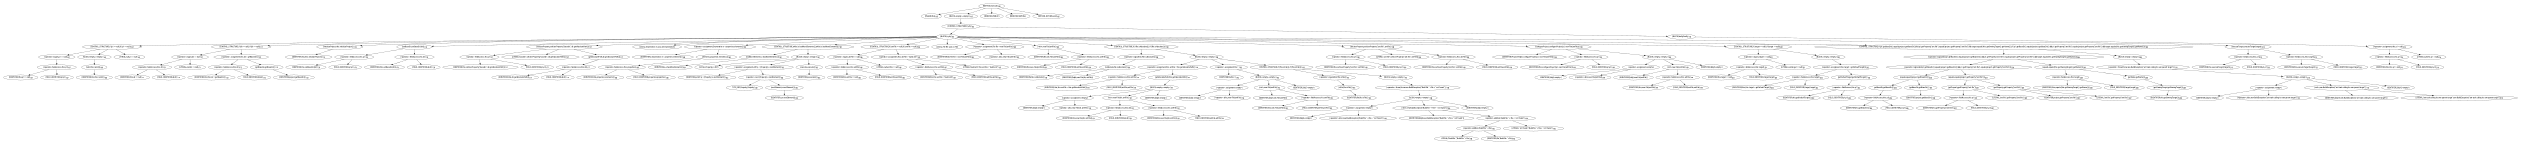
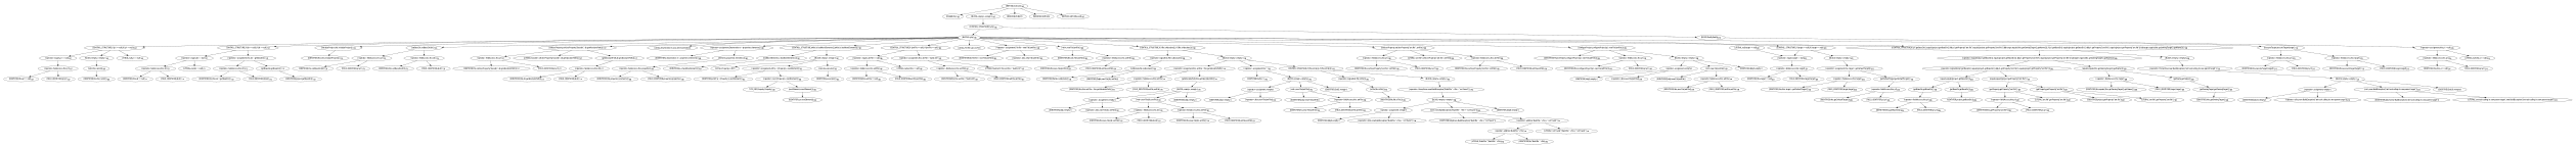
  digraph {
    fontname="Roboto Condensed"
    node [fontname="Roboto Condensed"]
    edge [fontname="Roboto Condensed"]
    n1 [label=<(METHOD,execute)<SUB>165</SUB>>]
    n2 [label=<(PARAM,this)<SUB>165</SUB>>]
    n3 [label=<(BLOCK,&lt;empty&gt;,&lt;empty&gt;)<SUB>165</SUB>>]
    n4 [label=<(MODIFIER,PUBLIC)>]
    n5 [label=<(MODIFIER,VIRTUAL)>]
    n6 [label=<(METHOD_RETURN,void)<SUB>165</SUB>>]
    n7 [label=<(CONTROL_STRUCTURE,try,try)<SUB>166</SUB>>]
    n8 [label=<(BLOCK,try,try)<SUB>166</SUB>>]
    n9 [label=<(BLOCK,finally,finally)<SUB>214</SUB>>]
    n10 [label=<(CONTROL_STRUCTURE,if (p1 == null),if (p1 == null))<SUB>167</SUB>>]
    n11 [label=<(CONTROL_STRUCTURE,if (dir == null),if (dir == null))<SUB>171</SUB>>]
    n12 [label=<(initializeProject,this.initializeProject())<SUB>174</SUB>>]
    n13 [label=<(setBaseDir,setBaseDir(dir))<SUB>176</SUB>>]
    n14 [label=<(setUserProperty,setUserProperty(&quot;basedir&quot;, dir.getAbsolutePath()))<SUB>177</SUB>>]
    n15 [label=<(LOCAL,Enumeration e: java.util.Enumeration)>]
    n16 [label=<(&lt;operator&gt;.assignment,Enumeration e = properties.elements())<SUB>180</SUB>>]
    n17 [label=<(CONTROL_STRUCTURE,while (e.hasMoreElements()),while (e.hasMoreElements()))<SUB>181</SUB>>]
    n18 [label=<(CONTROL_STRUCTURE,if (antFile == null),if (antFile == null))<SUB>186</SUB>>]
    n19 [label=<(LOCAL,File file: java.io.File)>]
    n20 [label=<(&lt;operator&gt;.assignment,File file = new File(antFile))<SUB>189</SUB>>]
    n21 [label=<(&lt;init&gt;,new File(antFile))<SUB>189</SUB>>]
    n22 [label=<(CONTROL_STRUCTURE,if (!file.isAbsolute()),if (!file.isAbsolute()))<SUB>190</SUB>>]
    n23 [label=<(setUserProperty,setUserProperty(&quot;ant.file&quot;, antFile))<SUB>198</SUB>>]
    n24 [label=<(configureProject,configureProject(p1, new File(antFile)))<SUB>199</SUB>>]
    n25 [label=<(CONTROL_STRUCTURE,if (target == null),if (target == null))<SUB>201</SUB>>]
    n26 [label=<(CONTROL_STRUCTURE,if (p1.getBaseDir().equals(project.getBaseDir()) &amp;&amp; p1.getProperty(&quot;ant.file&quot;).equals(project.getProperty(&quot;ant.file&quot;)) &amp;&amp; target.equals(this.getOwningTarget().getName())),if (p1.getBaseDir().equals(project.getBaseDir()) &amp;&amp; p1.getProperty(&quot;ant.file&quot;).equals(project.getProperty(&quot;ant.file&quot;)) &amp;&amp; target.equals(this.getOwningTarget().getName())))<SUB>206</SUB>>]
    n27 [label=<(executeTarget,executeTarget(target))<SUB>213</SUB>>]
    n28 [label=<(&lt;operator&gt;.assignment,this.p1 = null)<SUB>216</SUB>>]
    n29 [label=<(&lt;operator&gt;.equals,p1 == null)<SUB>167</SUB>>]
    n30 [label=<(BLOCK,&lt;empty&gt;,&lt;empty&gt;)<SUB>167</SUB>>]
    n31 [label=<(LITERAL,null,p1 == null)<SUB>167</SUB>>]
    n32 [label=<(&lt;operator&gt;.equals,dir == null)<SUB>171</SUB>>]
    n33 [label=<(&lt;operator&gt;.assignment,this.dir = getBaseDir())<SUB>172</SUB>>]
    n34 [label=<(IDENTIFIER,this,this.initializeProject())<SUB>174</SUB>>]
    n35 [label=<(&lt;operator&gt;.fieldAccess,this.p1)<SUB>176</SUB>>]
    n36 [label=<(&lt;operator&gt;.fieldAccess,this.dir)<SUB>176</SUB>>]
    n37 [label=<(&lt;operator&gt;.fieldAccess,this.p1)<SUB>177</SUB>>]
    n38 [label=<(LITERAL,&quot;basedir&quot;,setUserProperty(&quot;basedir&quot;, dir.getAbsolutePath()))<SUB>177</SUB>>]
    n39 [label=<(getAbsolutePath,dir.getAbsolutePath())<SUB>177</SUB>>]
    n40 [label=<(IDENTIFIER,e,Enumeration e = properties.elements())<SUB>180</SUB>>]
    n41 [label=<(elements,properties.elements())<SUB>180</SUB>>]
    n42 [label=<(hasMoreElements,e.hasMoreElements())<SUB>181</SUB>>]
    n43 [label=<(BLOCK,&lt;empty&gt;,&lt;empty&gt;)<SUB>181</SUB>>]
    n44 [label=<(&lt;operator&gt;.equals,antFile == null)<SUB>186</SUB>>]
    n45 [label=<(&lt;operator&gt;.assignment,this.antFile = &quot;build.xml&quot;)<SUB>187</SUB>>]
    n46 [label=<(IDENTIFIER,file,File file = new File(antFile))<SUB>189</SUB>>]
    n47 [label=<(&lt;operator&gt;.alloc,new File(antFile))<SUB>189</SUB>>]
    n48 [label=<(IDENTIFIER,file,new File(antFile))<SUB>189</SUB>>]
    n49 [label=<(&lt;operator&gt;.fieldAccess,this.antFile)<SUB>189</SUB>>]
    n50 [label=<(&lt;operator&gt;.logicalNot,!file.isAbsolute())<SUB>190</SUB>>]
    n51 [label=<(BLOCK,&lt;empty&gt;,&lt;empty&gt;)<SUB>190</SUB>>]
    n52 [label=<(&lt;operator&gt;.fieldAccess,this.p1)<SUB>198</SUB>>]
    n53 [label=<(LITERAL,&quot;ant.file&quot;,setUserProperty(&quot;ant.file&quot;, antFile))<SUB>198</SUB>>]
    n54 [label=<(&lt;operator&gt;.fieldAccess,this.antFile)<SUB>198</SUB>>]
    n55 [label=<(IDENTIFIER,ProjectHelper,configureProject(p1, new File(antFile)))<SUB>199</SUB>>]
    n56 [label=<(&lt;operator&gt;.fieldAccess,this.p1)<SUB>199</SUB>>]
    n57 [label=<(BLOCK,&lt;empty&gt;,&lt;empty&gt;)<SUB>199</SUB>>]
    n58 [label=<(&lt;operator&gt;.equals,target == null)<SUB>201</SUB>>]
    n59 [label=<(BLOCK,&lt;empty&gt;,&lt;empty&gt;)<SUB>201</SUB>>]
    n60 [label=<(&lt;operator&gt;.logicalAnd,p1.getBaseDir().equals(project.getBaseDir()) &amp;&amp; p1.getProperty(&quot;ant.file&quot;).equals(project.getProperty(&quot;ant.file&quot;)) &amp;&amp; target.equals(this.getOwningTarget().getName()))<SUB>206</SUB>>]
    n61 [label=<(BLOCK,&lt;empty&gt;,&lt;empty&gt;)<SUB>208</SUB>>]
    n62 [label=<(&lt;operator&gt;.fieldAccess,this.p1)<SUB>213</SUB>>]
    n63 [label=<(&lt;operator&gt;.fieldAccess,this.target)<SUB>213</SUB>>]
    n64 [label=<(&lt;operator&gt;.fieldAccess,this.p1)<SUB>167</SUB>>]
    n65 [label=<(reinit,this.reinit())<SUB>168</SUB>>]
    n66 [label=<(IDENTIFIER,this,p1 == null)<SUB>167</SUB>>]
    n67 [label=<(FIELD_IDENTIFIER,p1,p1)<SUB>167</SUB>>]
    n68 [label=<(IDENTIFIER,this,this.reinit())<SUB>168</SUB>>]
    n69 [label=<(&lt;operator&gt;.fieldAccess,this.dir)<SUB>171</SUB>>]
    n70 [label=<(LITERAL,null,dir == null)<SUB>171</SUB>>]
    n71 [label=<(&lt;operator&gt;.fieldAccess,this.dir)<SUB>172</SUB>>]
    n72 [label=<(getBaseDir,getBaseDir())<SUB>172</SUB>>]
    n73 [label=<(IDENTIFIER,this,dir == null)<SUB>171</SUB>>]
    n74 [label=<(FIELD_IDENTIFIER,dir,dir)<SUB>171</SUB>>]
    n75 [label=<(IDENTIFIER,this,this.dir = getBaseDir())<SUB>172</SUB>>]
    n76 [label=<(FIELD_IDENTIFIER,dir,dir)<SUB>172</SUB>>]
    n77 [label=<(IDENTIFIER,project,getBaseDir())<SUB>172</SUB>>]
    n78 [label=<(IDENTIFIER,this,setBaseDir(dir))<SUB>176</SUB>>]
    n79 [label=<(FIELD_IDENTIFIER,p1,p1)<SUB>176</SUB>>]
    n80 [label=<(IDENTIFIER,this,setBaseDir(dir))<SUB>176</SUB>>]
    n81 [label=<(FIELD_IDENTIFIER,dir,dir)<SUB>176</SUB>>]
    n82 [label=<(IDENTIFIER,this,setUserProperty(&quot;basedir&quot;, dir.getAbsolutePath()))<SUB>177</SUB>>]
    n83 [label=<(FIELD_IDENTIFIER,p1,p1)<SUB>177</SUB>>]
    n84 [label=<(&lt;operator&gt;.fieldAccess,this.dir)<SUB>177</SUB>>]
    n85 [label=<(IDENTIFIER,this,dir.getAbsolutePath())<SUB>177</SUB>>]
    n86 [label=<(FIELD_IDENTIFIER,dir,dir)<SUB>177</SUB>>]
    n87 [label=<(&lt;operator&gt;.fieldAccess,this.properties)<SUB>180</SUB>>]
    n88 [label=<(IDENTIFIER,this,properties.elements())<SUB>180</SUB>>]
    n89 [label=<(FIELD_IDENTIFIER,properties,properties)<SUB>180</SUB>>]
    n90 [label=<(IDENTIFIER,e,e.hasMoreElements())<SUB>181</SUB>>]
    n91 [label=<(LOCAL,Property p: ANY)>]
    n92 [label=<(&lt;operator&gt;.assignment,ANY p = (Property) e.nextElement())<SUB>182</SUB>>]
    n93 [label=<(execute,execute())<SUB>183</SUB>>]
    n94 [label=<(IDENTIFIER,p,ANY p = (Property) e.nextElement())<SUB>182</SUB>>]
    n95 [label=<(&lt;operator&gt;.cast,(Property) e.nextElement())<SUB>182</SUB>>]
    n96 [label=<(IDENTIFIER,p,execute())<SUB>183</SUB>>]
    n97 [label=<(TYPE_REF,Property,Property)<SUB>182</SUB>>]
    n98 [label=<(nextElement,e.nextElement())<SUB>182</SUB>>]
    n99 [label=<(IDENTIFIER,e,e.nextElement())<SUB>182</SUB>>]
    n100 [label=<(&lt;operator&gt;.fieldAccess,this.antFile)<SUB>186</SUB>>]
    n101 [label=<(LITERAL,null,antFile == null)<SUB>186</SUB>>]
    n102 [label=<(&lt;operator&gt;.fieldAccess,this.antFile)<SUB>187</SUB>>]
    n103 [label=<(LITERAL,&quot;build.xml&quot;,this.antFile = &quot;build.xml&quot;)<SUB>187</SUB>>]
    n104 [label=<(IDENTIFIER,this,antFile == null)<SUB>186</SUB>>]
    n105 [label=<(FIELD_IDENTIFIER,antFile,antFile)<SUB>186</SUB>>]
    n106 [label=<(IDENTIFIER,this,this.antFile = &quot;build.xml&quot;)<SUB>187</SUB>>]
    n107 [label=<(FIELD_IDENTIFIER,antFile,antFile)<SUB>187</SUB>>]
    n108 [label=<(IDENTIFIER,this,new File(antFile))<SUB>189</SUB>>]
    n109 [label=<(FIELD_IDENTIFIER,antFile,antFile)<SUB>189</SUB>>]
    n110 [label=<(isAbsolute,file.isAbsolute())<SUB>190</SUB>>]
    n111 [label=<(&lt;operator&gt;.assignment,this.antFile = this.getAbsolutePath())<SUB>191</SUB>>]
    n112 [label=<(&lt;operator&gt;.assignment,file = )<SUB>192</SUB>>]
    n113 [label=<(CONTROL_STRUCTURE,if (!file.isFile()),if (!file.isFile()))<SUB>193</SUB>>]
    n114 [label=<(IDENTIFIER,file,file.isAbsolute())<SUB>190</SUB>>]
    n115 [label=<(IDENTIFIER,$obj6,new File(dir, antFile))>]
    n116 [label=<(&lt;operator&gt;.fieldAccess,this.antFile)<SUB>191</SUB>>]
    n117 [label=<(getAbsolutePath,this.getAbsolutePath())<SUB>191</SUB>>]
    n118 [label=<(IDENTIFIER,file,file = )<SUB>192</SUB>>]
    n119 [label=<(BLOCK,&lt;empty&gt;,&lt;empty&gt;)<SUB>192</SUB>>]
    n120 [label=<(&lt;operator&gt;.logicalNot,!file.isFile())<SUB>193</SUB>>]
    n121 [label=<(BLOCK,&lt;empty&gt;,&lt;empty&gt;)<SUB>193</SUB>>]
    n122 [label=<(IDENTIFIER,this,this.antFile = this.getAbsolutePath())<SUB>191</SUB>>]
    n123 [label=<(FIELD_IDENTIFIER,antFile,antFile)<SUB>191</SUB>>]
    n124 [label=<(BLOCK,&lt;empty&gt;,&lt;empty&gt;)<SUB>191</SUB>>]
    n125 [label=<(&lt;operator&gt;.assignment,&lt;empty&gt;)>]
    n126 [label=<(&lt;init&gt;,new File(dir, antFile))<SUB>191</SUB>>]
    n127 [label=<(IDENTIFIER,$obj6,&lt;empty&gt;)>]
    n128 [label=<(IDENTIFIER,$obj6,&lt;empty&gt;)>]
    n129 [label=<(&lt;operator&gt;.alloc,new File(dir, antFile))<SUB>191</SUB>>]
    n130 [label=<(&lt;operator&gt;.fieldAccess,this.dir)<SUB>191</SUB>>]
    n131 [label=<(&lt;operator&gt;.fieldAccess,this.antFile)<SUB>191</SUB>>]
    n132 [label=<(IDENTIFIER,this,new File(dir, antFile))<SUB>191</SUB>>]
    n133 [label=<(FIELD_IDENTIFIER,dir,dir)<SUB>191</SUB>>]
    n134 [label=<(IDENTIFIER,this,new File(dir, antFile))<SUB>191</SUB>>]
    n135 [label=<(FIELD_IDENTIFIER,antFile,antFile)<SUB>191</SUB>>]
    n136 [label=<(&lt;operator&gt;.assignment,&lt;empty&gt;)>]
    n137 [label=<(&lt;init&gt;,new File(antFile))<SUB>192</SUB>>]
    n138 [label=<(IDENTIFIER,$obj7,&lt;empty&gt;)>]
    n139 [label=<(IDENTIFIER,$obj7,&lt;empty&gt;)>]
    n140 [label=<(&lt;operator&gt;.alloc,new File(antFile))<SUB>192</SUB>>]
    n141 [label=<(IDENTIFIER,$obj7,new File(antFile))>]
    n142 [label=<(&lt;operator&gt;.fieldAccess,this.antFile)<SUB>192</SUB>>]
    n143 [label=<(IDENTIFIER,this,new File(antFile))<SUB>192</SUB>>]
    n144 [label=<(FIELD_IDENTIFIER,antFile,antFile)<SUB>192</SUB>>]
    n145 [label=<(isFile,file.isFile())<SUB>193</SUB>>]
    n146 [label=<(&lt;operator&gt;.throw,throw new BuildException(&quot;Build file &quot; + file + &quot; not found.&quot;);)<SUB>194</SUB>>]
    n147 [label=<(IDENTIFIER,file,file.isFile())<SUB>193</SUB>>]
    n148 [label=<(BLOCK,&lt;empty&gt;,&lt;empty&gt;)<SUB>194</SUB>>]
    n149 [label=<(&lt;operator&gt;.assignment,&lt;empty&gt;)>]
    n150 [label=<(&lt;init&gt;,new BuildException(&quot;Build file &quot; + file + &quot; not found.&quot;))<SUB>194</SUB>>]
    n151 [label=<(IDENTIFIER,$obj8,&lt;empty&gt;)>]
    n152 [label=<(IDENTIFIER,$obj8,&lt;empty&gt;)>]
    n153 [label=<(&lt;operator&gt;.alloc,new BuildException(&quot;Build file &quot; + file + &quot; not found.&quot;))<SUB>194</SUB>>]
    n154 [label=<(IDENTIFIER,$obj8,new BuildException(&quot;Build file &quot; + file + &quot; not found.&quot;))>]
    n155 [label=<(&lt;operator&gt;.addition,&quot;Build file &quot; + file + &quot; not found.&quot;)<SUB>194</SUB>>]
    n156 [label=<(&lt;operator&gt;.addition,&quot;Build file &quot; + file)<SUB>194</SUB>>]
    n157 [label=<(LITERAL,&quot; not found.&quot;,&quot;Build file &quot; + file + &quot; not found.&quot;)<SUB>194</SUB>>]
    n158 [label=<(LITERAL,&quot;Build file &quot;,&quot;Build file &quot; + file)<SUB>194</SUB>>]
    n159 [label=<(IDENTIFIER,file,&quot;Build file &quot; + file)<SUB>194</SUB>>]
    n160 [label=<(IDENTIFIER,this,setUserProperty(&quot;ant.file&quot;, antFile))<SUB>198</SUB>>]
    n161 [label=<(FIELD_IDENTIFIER,p1,p1)<SUB>198</SUB>>]
    n162 [label=<(IDENTIFIER,this,setUserProperty(&quot;ant.file&quot;, antFile))<SUB>198</SUB>>]
    n163 [label=<(FIELD_IDENTIFIER,antFile,antFile)<SUB>198</SUB>>]
    n164 [label=<(IDENTIFIER,this,configureProject(p1, new File(antFile)))<SUB>199</SUB>>]
    n165 [label=<(FIELD_IDENTIFIER,p1,p1)<SUB>199</SUB>>]
    n166 [label=<(&lt;operator&gt;.assignment,&lt;empty&gt;)>]
    n167 [label=<(&lt;init&gt;,new File(antFile))<SUB>199</SUB>>]
    n168 [label=<(IDENTIFIER,$obj9,&lt;empty&gt;)>]
    n169 [label=<(IDENTIFIER,$obj9,&lt;empty&gt;)>]
    n170 [label=<(&lt;operator&gt;.alloc,new File(antFile))<SUB>199</SUB>>]
    n171 [label=<(IDENTIFIER,$obj9,new File(antFile))>]
    n172 [label=<(&lt;operator&gt;.fieldAccess,this.antFile)<SUB>199</SUB>>]
    n173 [label=<(IDENTIFIER,this,new File(antFile))<SUB>199</SUB>>]
    n174 [label=<(FIELD_IDENTIFIER,antFile,antFile)<SUB>199</SUB>>]
    n175 [label=<(&lt;operator&gt;.fieldAccess,this.target)<SUB>201</SUB>>]
    n176 [label=<(LITERAL,null,target == null)<SUB>201</SUB>>]
    n177 [label=<(&lt;operator&gt;.assignment,this.target = getDefaultTarget())<SUB>202</SUB>>]
    n178 [label=<(IDENTIFIER,this,target == null)<SUB>201</SUB>>]
    n179 [label=<(FIELD_IDENTIFIER,target,target)<SUB>201</SUB>>]
    n180 [label=<(&lt;operator&gt;.fieldAccess,this.target)<SUB>202</SUB>>]
    n181 [label=<(getDefaultTarget,getDefaultTarget())<SUB>202</SUB>>]
    n182 [label=<(IDENTIFIER,this,this.target = getDefaultTarget())<SUB>202</SUB>>]
    n183 [label=<(FIELD_IDENTIFIER,target,target)<SUB>202</SUB>>]
    n184 [label=<(&lt;operator&gt;.fieldAccess,this.p1)<SUB>202</SUB>>]
    n185 [label=<(IDENTIFIER,this,getDefaultTarget())<SUB>202</SUB>>]
    n186 [label=<(FIELD_IDENTIFIER,p1,p1)<SUB>202</SUB>>]
    n187 [label=<(&lt;operator&gt;.logicalAnd,p1.getBaseDir().equals(project.getBaseDir()) &amp;&amp; p1.getProperty(&quot;ant.file&quot;).equals(project.getProperty(&quot;ant.file&quot;)))<SUB>206</SUB>>]
    n188 [label=<(equals,equals(this.getOwningTarget().getName()))<SUB>208</SUB>>]
    n189 [label=<(&lt;operator&gt;.throw,throw new BuildException(&quot;ant task calling its own parent target&quot;);)<SUB>210</SUB>>]
    n190 [label=<(equals,equals(project.getBaseDir()))<SUB>206</SUB>>]
    n191 [label=<(equals,equals(project.getProperty(&quot;ant.file&quot;)))<SUB>207</SUB>>]
    n192 [label=<(&lt;operator&gt;.fieldAccess,this.target)<SUB>208</SUB>>]
    n193 [label=<(getName,getName())<SUB>208</SUB>>]
    n194 [label=<(getBaseDir,getBaseDir())<SUB>206</SUB>>]
    n195 [label=<(getBaseDir,getBaseDir())<SUB>206</SUB>>]
    n196 [label=<(getProperty,getProperty(&quot;ant.file&quot;))<SUB>207</SUB>>]
    n197 [label=<(getProperty,getProperty(&quot;ant.file&quot;))<SUB>207</SUB>>]
    n198 [label=<(&lt;operator&gt;.fieldAccess,this.p1)<SUB>206</SUB>>]
    n199 [label=<(IDENTIFIER,project,getBaseDir())<SUB>206</SUB>>]
    n200 [label=<(IDENTIFIER,this,getBaseDir())<SUB>206</SUB>>]
    n201 [label=<(FIELD_IDENTIFIER,p1,p1)<SUB>206</SUB>>]
    n202 [label=<(&lt;operator&gt;.fieldAccess,this.p1)<SUB>207</SUB>>]
    n203 [label=<(LITERAL,&quot;ant.file&quot;,getProperty(&quot;ant.file&quot;))<SUB>207</SUB>>]
    n204 [label=<(IDENTIFIER,project,getProperty(&quot;ant.file&quot;))<SUB>207</SUB>>]
    n205 [label=<(LITERAL,&quot;ant.file&quot;,getProperty(&quot;ant.file&quot;))<SUB>207</SUB>>]
    n206 [label=<(IDENTIFIER,this,getProperty(&quot;ant.file&quot;))<SUB>207</SUB>>]
    n207 [label=<(FIELD_IDENTIFIER,p1,p1)<SUB>207</SUB>>]
    n208 [label=<(IDENTIFIER,this,equals(this.getOwningTarget().getName()))<SUB>208</SUB>>]
    n209 [label=<(FIELD_IDENTIFIER,target,target)<SUB>208</SUB>>]
    n210 [label=<(getOwningTarget,getOwningTarget())<SUB>208</SUB>>]
    n211 [label=<(IDENTIFIER,this,getOwningTarget())<SUB>208</SUB>>]
    n212 [label=<(BLOCK,&lt;empty&gt;,&lt;empty&gt;)<SUB>210</SUB>>]
    n213 [label=<(&lt;operator&gt;.assignment,&lt;empty&gt;)>]
    n214 [label=<(&lt;init&gt;,new BuildException(&quot;ant task calling its own parent target&quot;))<SUB>210</SUB>>]
    n215 [label=<(IDENTIFIER,$obj10,&lt;empty&gt;)>]
    n216 [label=<(IDENTIFIER,$obj10,&lt;empty&gt;)>]
    n217 [label=<(&lt;operator&gt;.alloc,new BuildException(&quot;ant task calling its own parent target&quot;))<SUB>210</SUB>>]
    n218 [label=<(IDENTIFIER,$obj10,new BuildException(&quot;ant task calling its own parent target&quot;))>]
    n219 [label=<(LITERAL,&quot;ant task calling its own parent target&quot;,new BuildException(&quot;ant task calling its own parent target&quot;))<SUB>210</SUB>>]
    n220 [label=<(IDENTIFIER,this,executeTarget(target))<SUB>213</SUB>>]
    n221 [label=<(FIELD_IDENTIFIER,p1,p1)<SUB>213</SUB>>]
    n222 [label=<(IDENTIFIER,this,executeTarget(target))<SUB>213</SUB>>]
    n223 [label=<(FIELD_IDENTIFIER,target,target)<SUB>213</SUB>>]
    n224 [label=<(&lt;operator&gt;.fieldAccess,this.p1)<SUB>216</SUB>>]
    n225 [label=<(LITERAL,null,this.p1 = null)<SUB>216</SUB>>]
    n226 [label=<(IDENTIFIER,this,this.p1 = null)<SUB>216</SUB>>]
    n227 [label=<(FIELD_IDENTIFIER,p1,p1)<SUB>216</SUB>>]
    n1 -> n2
    n1 -> n3
    n1 -> n4
    n1 -> n5
    n1 -> n6
    n3 -> n7
    n7 -> n8
    n7 -> n9
    n8 -> n10
    n8 -> n11
    n8 -> n12
    n8 -> n13
    n8 -> n14
    n8 -> n15
    n8 -> n16
    n8 -> n17
    n8 -> n18
    n8 -> n19
    n8 -> n20
    n8 -> n21
    n8 -> n22
    n8 -> n23
    n8 -> n24
    n8 -> n25
    n8 -> n26
    n8 -> n27
    n9 -> n28
    n10 -> n29
    n10 -> n30
    n10 -> n31
    n11 -> n32
    n11 -> n33
    n12 -> n34
    n13 -> n35
    n13 -> n36
    n14 -> n37
    n14 -> n38
    n14 -> n39
    n16 -> n40
    n16 -> n41
    n17 -> n42
    n17 -> n43
    n18 -> n44
    n18 -> n45
    n20 -> n46
    n20 -> n47
    n21 -> n48
    n21 -> n49
    n22 -> n50
    n22 -> n51
    n23 -> n52
    n23 -> n53
    n23 -> n54
    n24 -> n55
    n24 -> n56
    n24 -> n57
    n25 -> n58
    n25 -> n59
    n26 -> n60
    n26 -> n61
    n27 -> n62
    n27 -> n63
    n28 -> n224
    n28 -> n225
    n29 -> n64
    n30 -> n65
    n32 -> n69
    n32 -> n70
    n33 -> n71
    n33 -> n72
    n35 -> n78
    n35 -> n79
    n36 -> n80
    n36 -> n81
    n37 -> n82
    n37 -> n83
    n39 -> n84
    n41 -> n87
    n42 -> n90
    n43 -> n91
    n43 -> n92
    n43 -> n93
    n44 -> n100
    n44 -> n101
    n45 -> n102
    n45 -> n103
    n49 -> n108
    n49 -> n109
    n50 -> n110
    n51 -> n111
    n51 -> n112
    n51 -> n113
    n52 -> n160
    n52 -> n161
    n54 -> n162
    n54 -> n163
    n56 -> n164
    n56 -> n165
    n57 -> n166
    n57 -> n167
    n57 -> n168
    n58 -> n175
-   n58 -> n176
+   n176 -> n58
    n59 -> n177
    n60 -> n187
    n60 -> n188
    n61 -> n189
    n62 -> n220
    n62 -> n221
    n63 -> n222
    n63 -> n223
    n64 -> n66
    n64 -> n67
    n65 -> n68
    n69 -> n73
    n69 -> n74
    n71 -> n75
    n71 -> n76
    n72 -> n77
    n84 -> n85
    n84 -> n86
    n87 -> n88
    n87 -> n89
    n92 -> n94
    n92 -> n95
    n93 -> n96
    n95 -> n97
    n95 -> n98
    n98 -> n99
    n100 -> n104
    n100 -> n105
    n102 -> n106
    n102 -> n107
    n110 -> n114
    n110 -> n115
    n111 -> n116
    n111 -> n117
    n112 -> n118
    n112 -> n119
    n113 -> n120
    n113 -> n121
    n116 -> n122
    n116 -> n123
    n117 -> n124
    n119 -> n136
    n119 -> n137
    n119 -> n138
    n120 -> n145
    n121 -> n146
    n124 -> n125
    n124 -> n126
    n124 -> n127
    n125 -> n128
    n125 -> n129
    n126 -> n130
    n126 -> n131
    n130 -> n132
    n130 -> n133
    n131 -> n134
    n131 -> n135
    n136 -> n139
    n136 -> n140
    n137 -> n141
    n137 -> n142
    n142 -> n143
    n142 -> n144
    n145 -> n147
    n146 -> n148
    n148 -> n149
    n148 -> n150
    n148 -> n151
    n149 -> n152
    n149 -> n153
    n150 -> n154
    n150 -> n155
    n155 -> n156
    n155 -> n157
    n156 -> n158
    n156 -> n159
    n166 -> n169
    n166 -> n170
    n167 -> n171
    n167 -> n172
    n172 -> n173
    n172 -> n174
    n175 -> n178
    n175 -> n179
    n177 -> n180
    n177 -> n181
    n180 -> n182
    n180 -> n183
    n181 -> n184
    n184 -> n185
    n184 -> n186
    n187 -> n190
    n187 -> n191
    n188 -> n192
    n188 -> n193
    n189 -> n212
    n190 -> n194
    n190 -> n195
    n191 -> n196
    n191 -> n197
    n192 -> n208
    n192 -> n209
    n193 -> n210
    n194 -> n198
    n195 -> n199
    n196 -> n202
    n196 -> n203
    n197 -> n204
    n197 -> n205
    n198 -> n200
    n198 -> n201
    n202 -> n206
    n202 -> n207
    n210 -> n211
    n212 -> n213
    n212 -> n214
    n212 -> n215
    n213 -> n216
    n213 -> n217
    n214 -> n218
    n214 -> n219
    n224 -> n226
    n224 -> n227
  }
